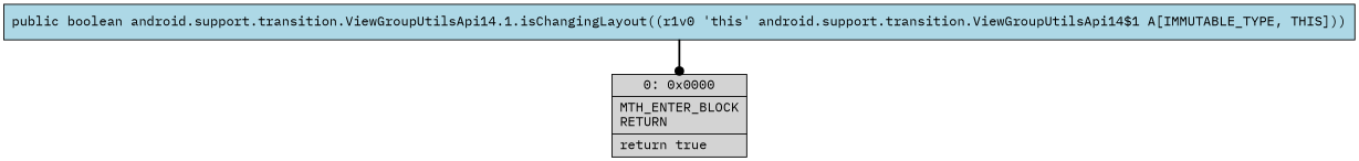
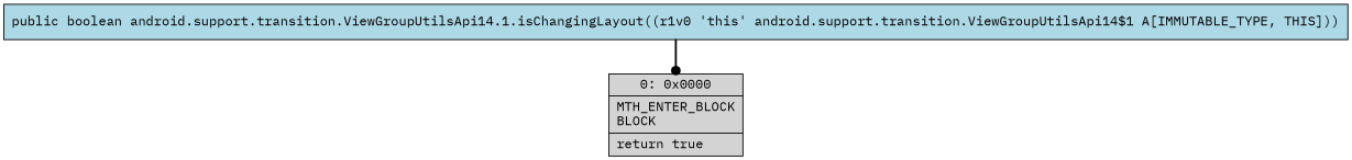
  digraph {
    fontname="IBM Plex Mono"
    node [shape=record style=filled fontname="IBM Plex Mono"]
-   n1 [label="{0\:\ 0x0000|MTH_ENTER_BLOCK\lRETURN\l|return true\l}" fillcolor=lightgrey]
+   n1 [label="{0\:\ 0x0000|MTH_ENTER_BLOCK\lBLOCK\l|return true\l}" fillcolor=lightgrey]
    n2 [label="{public boolean android.support.transition.ViewGroupUtilsApi14.1.isChangingLayout((r1v0 'this' android.support.transition.ViewGroupUtilsApi14$1 A[IMMUTABLE_TYPE, THIS])) }" fillcolor=lightblue]
    n2 -> n1 [style=bold arrowhead=dot fontname="IBM Plex Mono"]
  }
